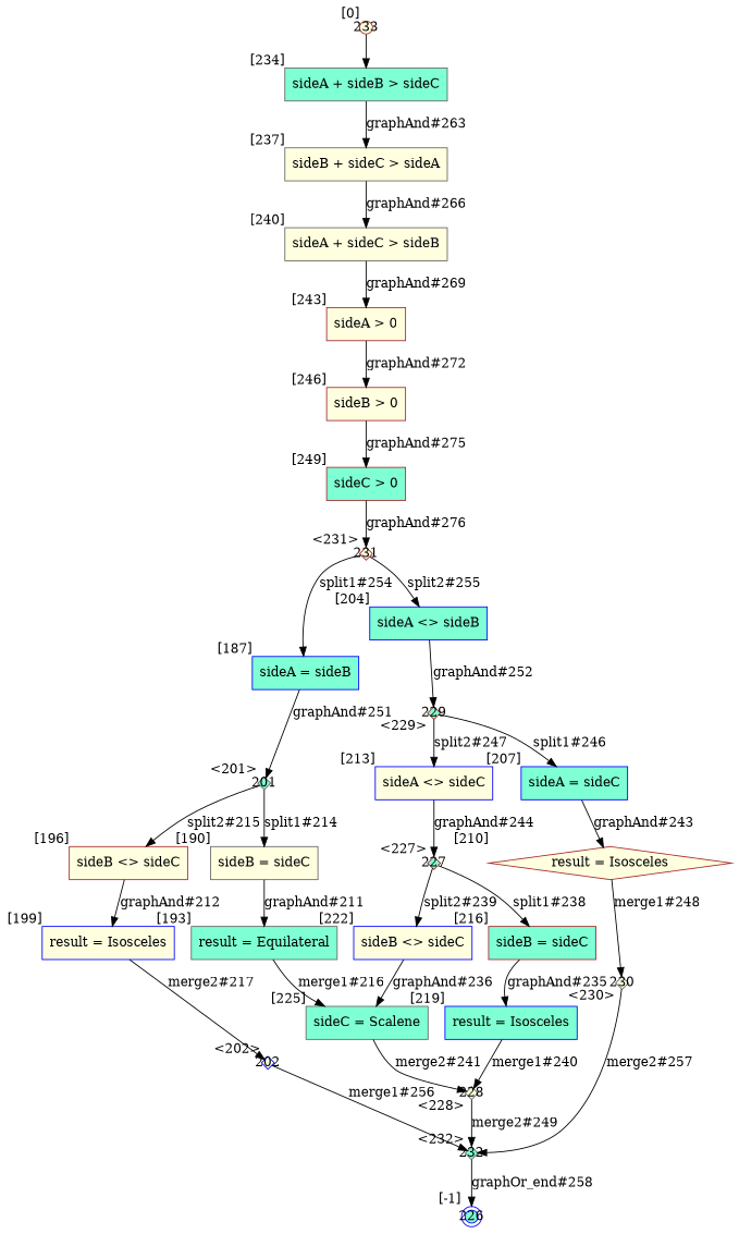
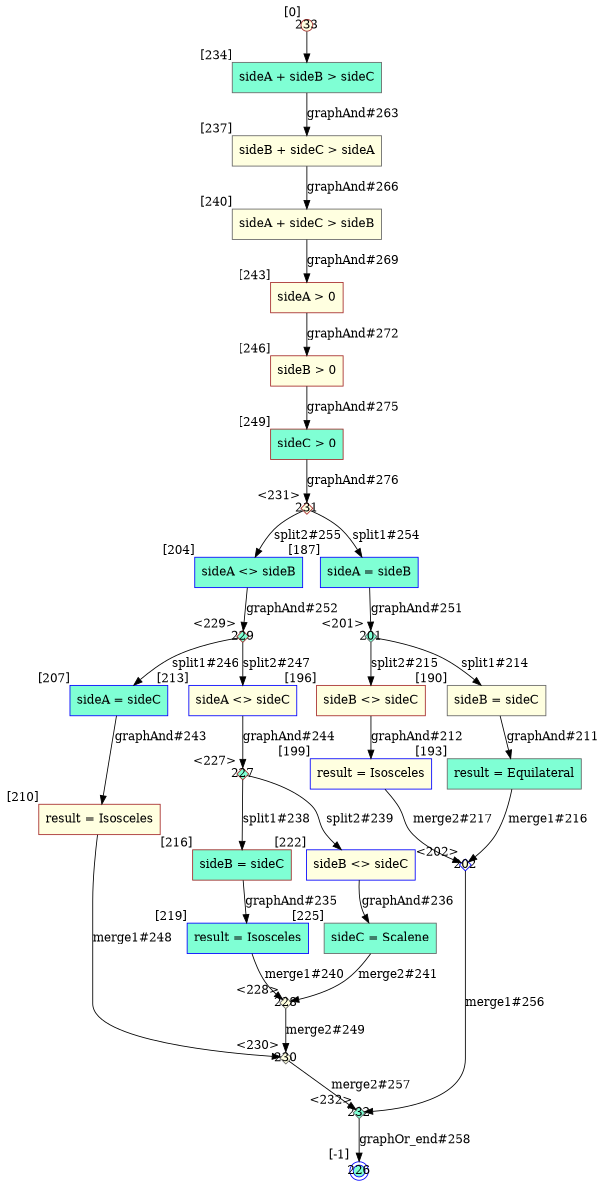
  digraph {
    node [color=gray40 fillcolor=lightyellow shape=box style=filled]
    n1 [fillcolor=aquamarine label="result = Equilateral" xlabel="[193]"]
    202 [color=blue fixedsize=true height=.2 shape=diamond width=.2 xlabel="<202>"]
    232 [fillcolor=aquamarine fixedsize=true height=.2 shape=diamond width=.2 xlabel="<232>"]
    n4 [color=brown label="sideB <> sideC" xlabel="[196]"]
    n5 [color=blue label="result = Isosceles" xlabel="[199]"]
    201 [fillcolor=aquamarine fixedsize=true height=.2 shape=diamond width=.2 xlabel="<201>"]
    n7 [label="sideB = sideC" xlabel="[190]"]
    226 [color=blue fillcolor=aquamarine fixedsize=true height=.2 shape=doublecircle width=.2 xlabel="[-1]"]
    n9 [color=blue fillcolor=aquamarine label="sideA <> sideB" xlabel="[204]"]
    229 [color=brown fillcolor=aquamarine fixedsize=true height=.2 shape=diamond width=.2 xlabel="<229>"]
    n11 [color=blue fillcolor=aquamarine label="sideA = sideC" xlabel="[207]"]
    n12 [color=blue label="sideA <> sideC" xlabel="[213]"]
-   n13 [color=brown label="result = Isosceles" shape=diamond xlabel="[210]"]
+   n13 [color=brown label="result = Isosceles" xlabel="[210]"]
    230 [fixedsize=true height=.2 shape=diamond width=.2 xlabel="<230>"]
    227 [color=brown fillcolor=aquamarine fixedsize=true height=.2 shape=diamond width=.2 xlabel="<227>"]
    n16 [color=brown fillcolor=aquamarine label="sideB = sideC" xlabel="[216]"]
    n17 [color=blue label="sideB <> sideC" xlabel="[222]"]
    n18 [color=blue fillcolor=aquamarine label="result = Isosceles" xlabel="[219]"]
    228 [fixedsize=true height=.2 shape=diamond width=.2 xlabel="<228>"]
    n20 [fillcolor=aquamarine label="sideC = Scalene" xlabel="[225]"]
    231 [color=brown fixedsize=true height=.2 shape=diamond width=.2 xlabel="<231>"]
    n22 [color=blue fillcolor=aquamarine label="sideA = sideB" xlabel="[187]"]
    233 [color=brown fixedsize=true height=.2 shape=circle width=.2 xlabel="[0]"]
    n24 [fillcolor=aquamarine label="sideA + sideB > sideC" xlabel="[234]"]
    n25 [label="sideB + sideC > sideA" xlabel="[237]"]
    n26 [label="sideA + sideC > sideB" xlabel="[240]"]
    n27 [color=brown label="sideA > 0" xlabel="[243]"]
    n28 [color=brown label="sideB > 0" xlabel="[246]"]
    n29 [color=brown fillcolor=aquamarine label="sideC > 0" xlabel="[249]"]
-   n1 -> n20 [label="merge1#216"]
+   n1 -> 202 [label="merge1#216"]
    202 -> 232 [label="merge1#256"]
    232 -> 226 [label="graphOr_end#258"]
    n4 -> n5 [label="graphAnd#212"]
    n5 -> 202 [label="merge2#217"]
    201 -> n4 [label="split2#215"]
    201 -> n7 [label="split1#214"]
    n7 -> n1 [label="graphAnd#211"]
    n9 -> 229 [label="graphAnd#252"]
    229 -> n11 [label="split1#246"]
    229 -> n12 [label="split2#247"]
    n11 -> n13 [label="graphAnd#243"]
    n12 -> 227 [label="graphAnd#244"]
    n13 -> 230 [label="merge1#248"]
    230 -> 232 [label="merge2#257"]
    227 -> n16 [label="split1#238"]
    227 -> n17 [label="split2#239"]
    n16 -> n18 [label="graphAnd#235"]
    n17 -> n20 [label="graphAnd#236"]
    n18 -> 228 [label="merge1#240"]
-   228 -> 232 [label="merge2#249"]
+   228 -> 230 [label="merge2#249"]
    n20 -> 228 [label="merge2#241"]
    231 -> n9 [label="split2#255"]
    231 -> n22 [label="split1#254"]
    n22 -> 201 [label="graphAnd#251"]
    233 -> n24
    n24 -> n25 [label="graphAnd#263"]
    n25 -> n26 [label="graphAnd#266"]
    n26 -> n27 [label="graphAnd#269"]
    n27 -> n28 [label="graphAnd#272"]
    n28 -> n29 [label="graphAnd#275"]
    n29 -> 231 [label="graphAnd#276"]
  }
